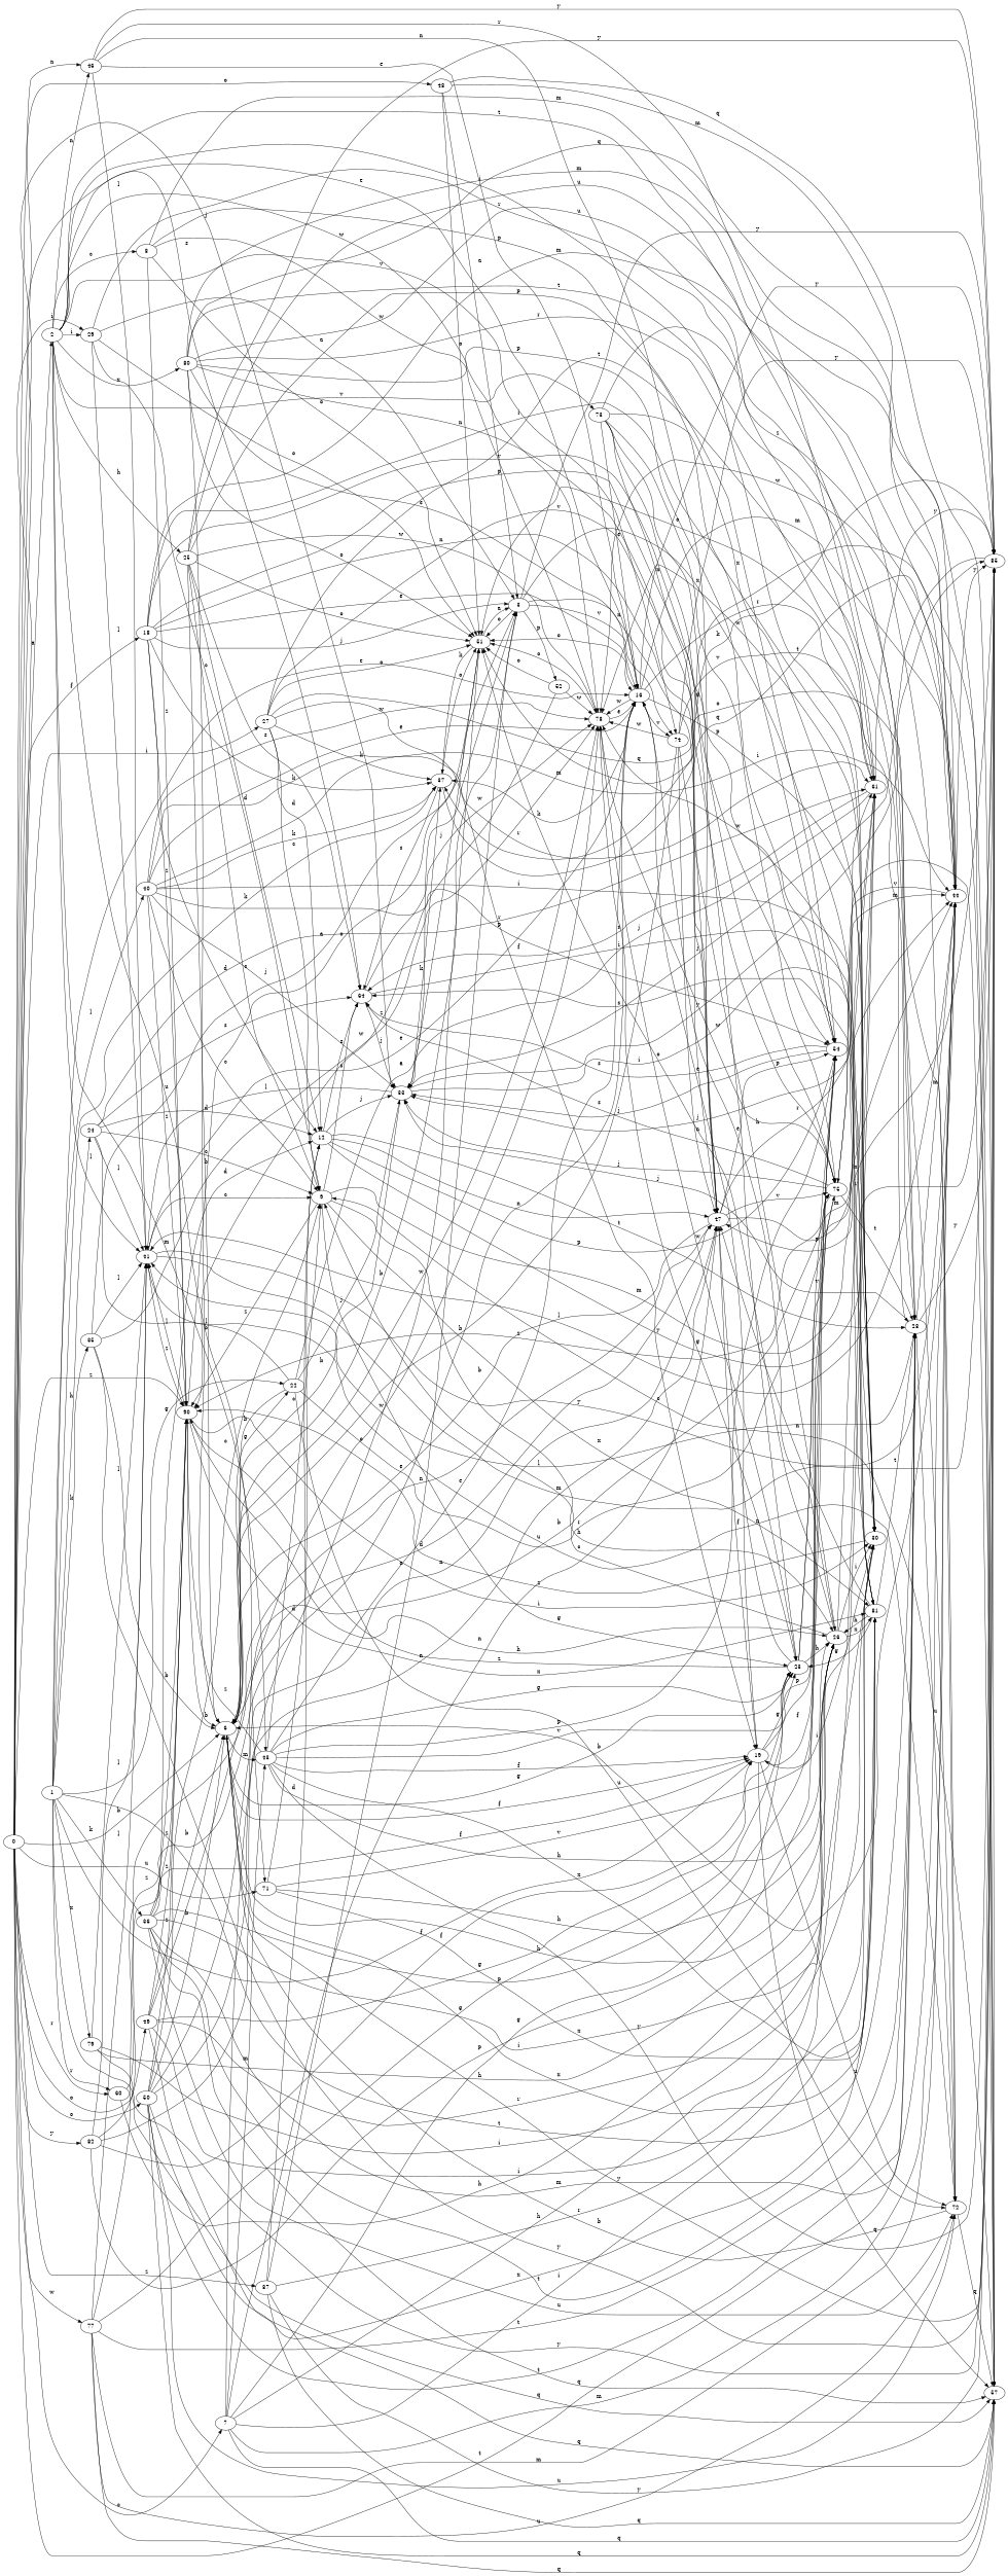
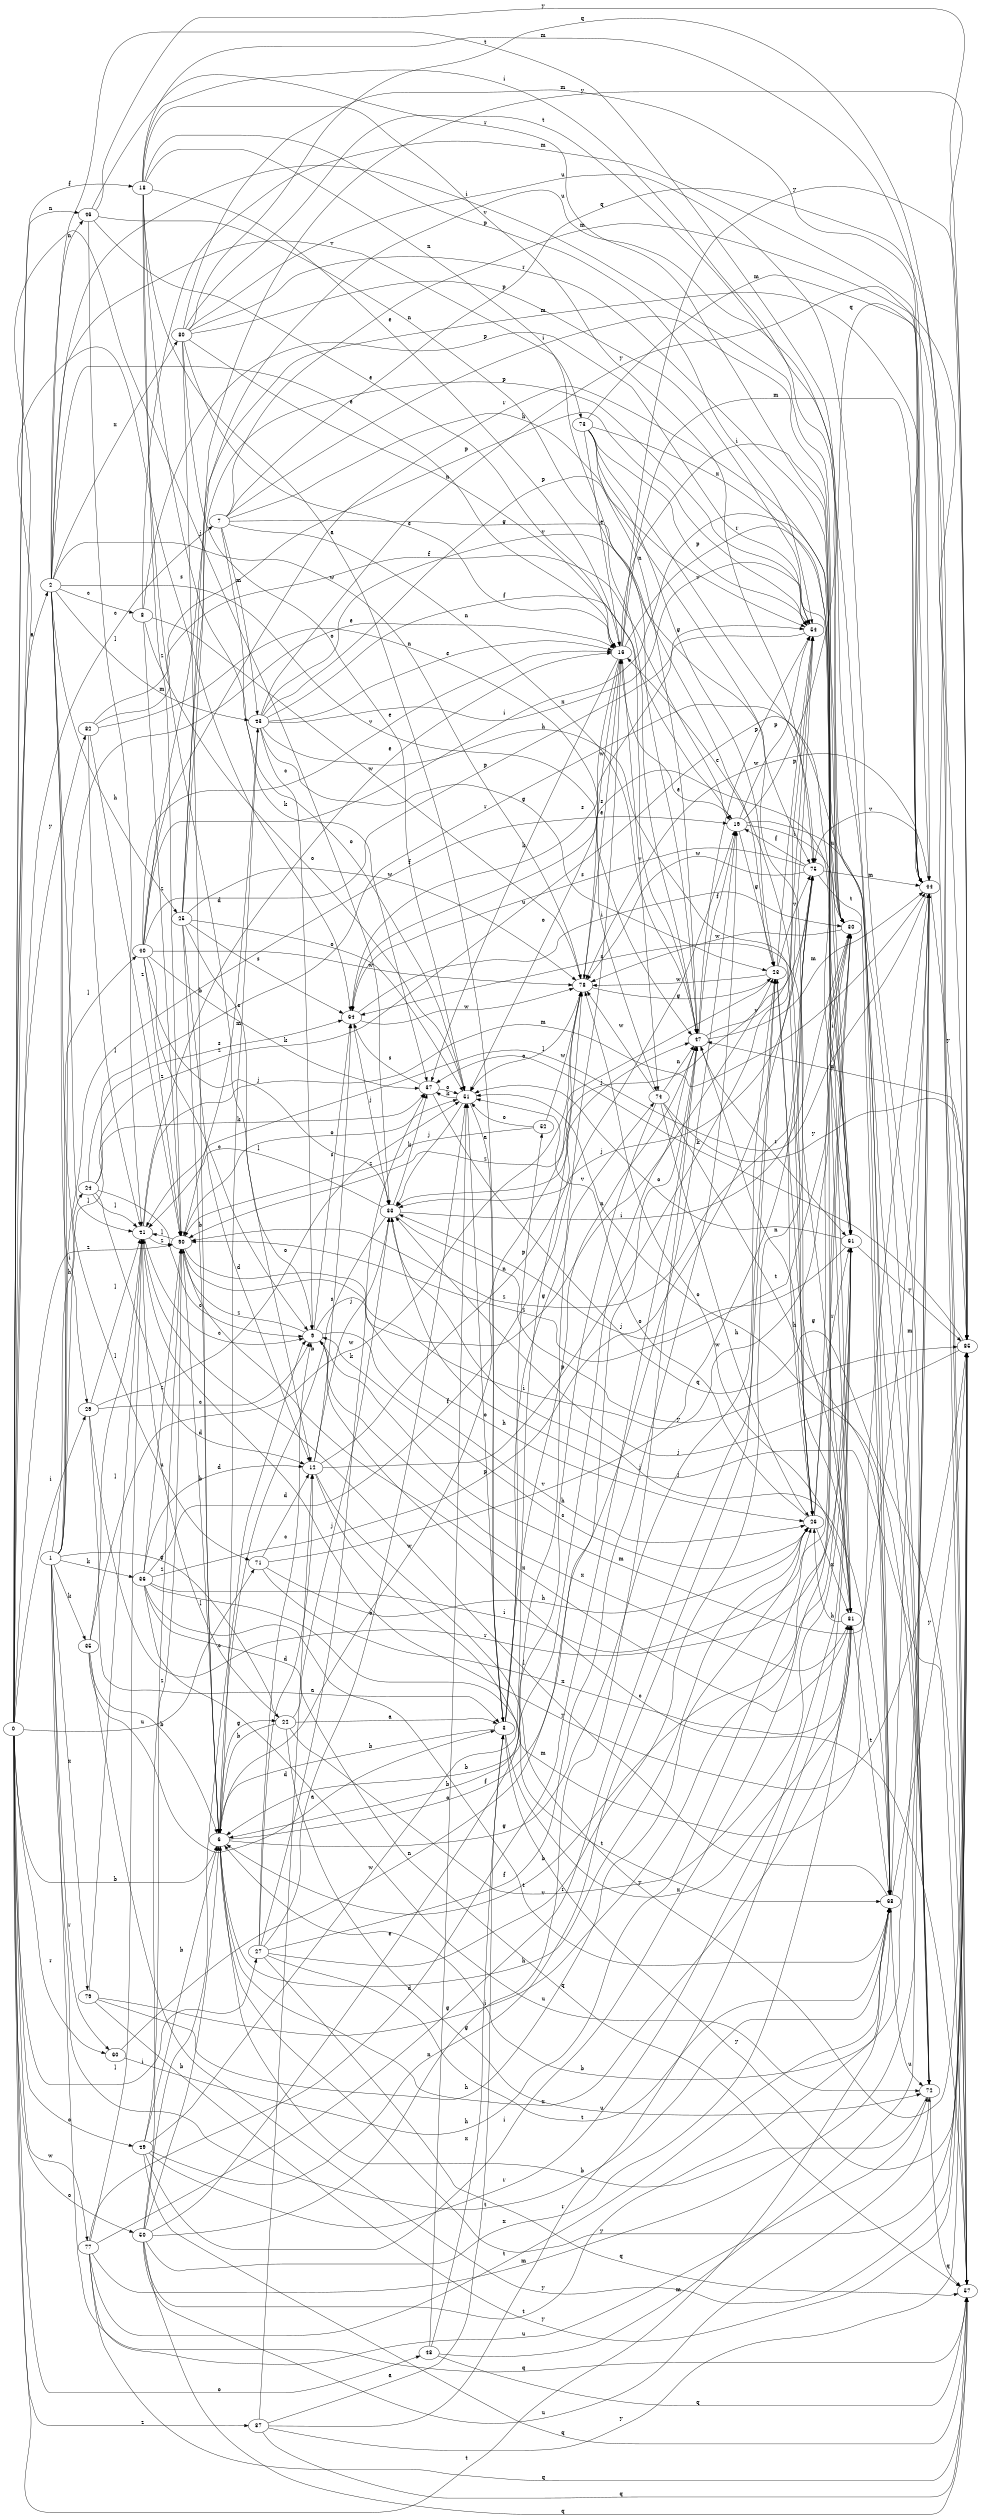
  strict digraph {
    rankdir=LR
    0
    2
    6
    7
    18
    27
    29
    33
    46
    48
    49
    50
    60
    64
-   68 [label=28]
+   68
    71
    77
    82
    87
    90
    16
    8
    25
    30
    41
    43
    73
    74
    78
    80
    19
    22
    81
    85
    23
    26
    57
    47
    51
    44
    37
    3
    54
    12
    75
    9
    61
    72
    1
    24
    35
    36
    40
    79
    52
    0 -> 2 [label=a]
    0 -> 6 [label=b]
    0 -> 7 [label=c]
    0 -> 18 [label=f]
    0 -> 27 [label=i]
    0 -> 29 [label=i]
    0 -> 33 [label=j]
    0 -> 46 [label=n]
    0 -> 48 [label=o]
    0 -> 49 [label=o]
    0 -> 50 [label=o]
    0 -> 60 [label=r]
    0 -> 64 [label=s]
    0 -> 68 [label=t]
    0 -> 71 [label=u]
    0 -> 77 [label=w]
    0 -> 82 [label=y]
    0 -> 87 [label=z]
    0 -> 90 [label=z]
    2 -> 29 [label=i]
    2 -> 46 [label=n]
    2 -> 68 [label=t]
    2 -> 71 [label=u]
    2 -> 16 [label=e]
    2 -> 8 [label=c]
    2 -> 25 [label=h]
    2 -> 30 [label=i]
    2 -> 41 [label=l]
    2 -> 43 [label=m]
    2 -> 73 [label=v]
    2 -> 74 [label=v]
    2 -> 78 [label=w]
    2 -> 80 [label=x]
    6 -> 43 [label=m]
    6 -> 78 [label=w]
    6 -> 19 [label=f]
    6 -> 22 [label=g]
    6 -> 81 [label=x]
    6 -> 85 [label=y]
    6 -> 23 [label=g]
    6 -> 26 [label=h]
    7 -> 30 [label=i]
    7 -> 43 [label=m]
    7 -> 23 [label=g]
    7 -> 26 [label=h]
    7 -> 57 [label=q]
    7 -> 47 [label=n]
    7 -> 51 [label=o]
    7 -> 44 [label=m]
    18 -> 90 [label=z]
    18 -> 16 [label=e]
    18 -> 30 [label=i]
    18 -> 47 [label=n]
    18 -> 44 [label=m]
    18 -> 37 [label=k]
-   18 -> 3 [label=j]
+   18 -> 3 [label=a]
    18 -> 54 [label=p]
    18 -> 12 [label=d]
    18 -> 75 [label=v]
    27 -> 68 [label=t]
    27 -> 19 [label=f]
    27 -> 57 [label=q]
    27 -> 51 [label=o]
    27 -> 37 [label=k]
    27 -> 12 [label=d]
    27 -> 75 [label=v]
    27 -> 9 [label=c]
    29 -> 41 [label=l]
    29 -> 51 [label=o]
    29 -> 3 [label=a]
    29 -> 9 [label=c]
    29 -> 61 [label=r]
    33 -> 6 [label=b]
    33 -> 30 [label=i]
    33 -> 41 [label=l]
    33 -> 85 [label=y]
    33 -> 37 [label=k]
    46 -> 16 [label=e]
    46 -> 41 [label=l]
    46 -> 85 [label=y]
    46 -> 47 [label=n]
    46 -> 61 [label=r]
    48 -> 57 [label=q]
    48 -> 51 [label=o]
    48 -> 44 [label=m]
-   48 -> 3 [label=a]
+   48 -> 3 [label=x]
    49 -> 6 [label=b]
    49 -> 90 [label=z]
    49 -> 30 [label=i]
    49 -> 78 [label=w]
    49 -> 23 [label=g]
    49 -> 57 [label=q]
    49 -> 61 [label=r]
    50 -> 6 [label=b]
    50 -> 68 [label=t]
    50 -> 90 [label=z]
    50 -> 16 [label=e]
    50 -> 81 [label=x]
    50 -> 57 [label=q]
    50 -> 47 [label=n]
    50 -> 9 [label=c]
    50 -> 72 [label=u]
    60 -> 26 [label=h]
    60 -> 47 [label=n]
    64 -> 33 [label=j]
    64 -> 30 [label=i]
    64 -> 78 [label=w]
    68 -> 33 [label=j]
    68 -> 41 [label=l]
    68 -> 85 [label=y]
    68 -> 44 [label=m]
    68 -> 72 [label=u]
    71 -> 81 [label=x]
    71 -> 26 [label=h]
    71 -> 12 [label=d]
    71 -> 75 [label=v]
    77 -> 68 [label=t]
    77 -> 41 [label=l]
    77 -> 23 [label=g]
    77 -> 57 [label=q]
    77 -> 47 [label=d]
    77 -> 44 [label=m]
    77 -> 72 [label=u]
    82 -> 90 [label=z]
    82 -> 41 [label=l]
    82 -> 19 [label=f]
    82 -> 47 [label=n]
    82 -> 54 [label=p]
    87 -> 85 [label=y]
    87 -> 57 [label=q]
    87 -> 3 [label=a]
    87 -> 12 [label=d]
    87 -> 61 [label=r]
    90 -> 6 [label=b]
    90 -> 30 [label=i]
    90 -> 41 [label=l]
    90 -> 81 [label=x]
    90 -> 26 [label=h]
    90 -> 51 [label=o]
    16 -> 30 [label=i]
    16 -> 74 [label=v]
    16 -> 78 [label=w]
    16 -> 85 [label=y]
    16 -> 51 [label=o]
    16 -> 44 [label=m]
    16 -> 37 [label=k]
    16 -> 61 [label=r]
    8 -> 90 [label=z]
    8 -> 78 [label=w]
    8 -> 51 [label=o]
    8 -> 44 [label=m]
    8 -> 54 [label=p]
    25 -> 6 [label=b]
    25 -> 64 [label=s]
    25 -> 78 [label=w]
    25 -> 85 [label=y]
    25 -> 51 [label=o]
    25 -> 54 [label=p]
    25 -> 12 [label=d]
    25 -> 9 [label=c]
    25 -> 72 [label=u]
    30 -> 90 [label=z]
    30 -> 78 [label=w]
    41 -> 90 [label=z]
    41 -> 16 [label=e]
    41 -> 85 [label=y]
    41 -> 44 [label=m]
    41 -> 9 [label=c]
    43 -> 90 [label=z]
    43 -> 16 [label=e]
    43 -> 19 [label=f]
    43 -> 81 [label=x]
    43 -> 85 [label=y]
    43 -> 23 [label=g]
    43 -> 26 [label=h]
    43 -> 54 [label=p]
    43 -> 75 [label=v]
    43 -> 9 [label=c]
    73 -> 16 [label=e]
    73 -> 81 [label=x]
    73 -> 23 [label=g]
    73 -> 47 [label=n]
-   73 -> 44 [label=z]
+   73 -> 44 [label=m]
    73 -> 54 [label=p]
    73 -> 75 [label=v]
    74 -> 6 [label=b]
    74 -> 68 [label=t]
    74 -> 78 [label=w]
    74 -> 85 [label=y]
    74 -> 26 [label=h]
    74 -> 47 [label=n]
    78 -> 16 [label=e]
    78 -> 23 [label=g]
    78 -> 51 [label=o]
    80 -> 6 [label=b]
    80 -> 68 [label=t]
    80 -> 16 [label=e]
    80 -> 57 [label=q]
    80 -> 47 [label=n]
    80 -> 51 [label=o]
    80 -> 44 [label=m]
    80 -> 54 [label=p]
    80 -> 61 [label=r]
    80 -> 72 [label=u]
    19 -> 16 [label=e]
    19 -> 30 [label=i]
    19 -> 23 [label=g]
    19 -> 57 [label=q]
    19 -> 54 [label=p]
    19 -> 72 [label=u]
    22 -> 6 [label=b]
    22 -> 33 [label=j]
    22 -> 41 [label=l]
    22 -> 3 [label=a]
    22 -> 61 [label=r]
    22 -> 72 [label=u]
    81 -> 64 [label=s]
    81 -> 68 [label=t]
    81 -> 78 [label=w]
    81 -> 23 [label=g]
    81 -> 26 [label=h]
    81 -> 47 [label=n]
    85 -> 33 [label=j]
    85 -> 47 [label=n]
    85 -> 37 [label=k]
    23 -> 90 [label=z]
    23 -> 78 [label=w]
    23 -> 26 [label=h]
-   23 -> 47 [label=n]
    23 -> 54 [label=p]
    23 -> 75 [label=v]
    26 -> 16 [label=e]
    26 -> 30 [label=i]
    26 -> 81 [label=x]
    26 -> 51 [label=o]
    26 -> 9 [label=c]
    26 -> 61 [label=r]
    57 -> 33 [label=j]
    57 -> 9 [label=c]
    47 -> 6 [label=b]
    47 -> 19 [label=f]
    47 -> 44 [label=m]
    47 -> 54 [label=p]
    47 -> 75 [label=v]
    47 -> 61 [label=r]
    51 -> 33 [label=j]
    51 -> 37 [label=k]
    51 -> 3 [label=a]
    44 -> 6 [label=b]
    44 -> 41 [label=l]
    44 -> 78 [label=w]
    44 -> 85 [label=y]
    44 -> 75 [label=v]
    37 -> 64 [label=s]
    37 -> 57 [label=q]
    37 -> 51 [label=o]
    3 -> 6 [label=b]
    3 -> 74 [label=v]
    3 -> 81 [label=x]
    3 -> 85 [label=y]
    3 -> 47 [label=n]
    3 -> 51 [label=o]
    3 -> 52 [label=p]
    54 -> 33 [label=j]
    54 -> 64 [label=s]
    12 -> 33 [label=j]
    12 -> 64 [label=s]
    12 -> 68 [label=t]
    12 -> 85 [label=y]
    12 -> 47 [label=n]
    12 -> 54 [label=p]
    75 -> 33 [label=j]
    75 -> 64 [label=s]
    75 -> 68 [label=t]
    75 -> 90 [label=z]
    75 -> 78 [label=w]
    75 -> 19 [label=f]
    75 -> 44 [label=m]
    9 -> 64 [label=s]
    9 -> 90 [label=z]
    9 -> 81 [label=x]
    9 -> 23 [label=g]
    9 -> 26 [label=h]
    9 -> 44 [label=m]
    61 -> 6 [label=b]
    61 -> 33 [label=j]
    61 -> 64 [label=s]
    61 -> 85 [label=y]
    61 -> 51 [label=o]
    72 -> 6 [label=b]
    72 -> 57 [label=q]
    72 -> 51 [label=o]
    1 -> 60 [label=r]
    1 -> 68 [label=t]
    1 -> 16 [label=e]
    1 -> 19 [label=f]
    1 -> 22 [label=g]
    1 -> 57 [label=q]
    1 -> 37 [label=k]
    1 -> 24 [label=h]
    1 -> 35 [label=k]
    1 -> 36 [label=k]
    1 -> 40 [label=l]
    1 -> 79 [label=x]
    24 -> 64 [label=s]
    24 -> 41 [label=l]
    24 -> 12 [label=d]
    24 -> 9 [label=c]
    24 -> 61 [label=r]
    24 -> 72 [label=u]
    35 -> 6 [label=b]
    35 -> 41 [label=l]
    35 -> 78 [label=w]
    35 -> 85 [label=y]
    35 -> 3 [label=a]
    36 -> 68 [label=t]
    36 -> 90 [label=z]
    36 -> 30 [label=i]
    36 -> 19 [label=f]
    36 -> 57 [label=q]
    36 -> 44 [label=m]
    36 -> 54 [label=p]
    36 -> 12 [label=d]
    36 -> 72 [label=u]
    40 -> 33 [label=j]
    40 -> 90 [label=z]
    40 -> 16 [label=e]
    40 -> 30 [label=i]
    40 -> 78 [label=w]
    40 -> 44 [label=m]
    40 -> 37 [label=k]
    40 -> 54 [label=p]
    40 -> 9 [label=c]
    40 -> 61 [label=r]
    79 -> 30 [label=i]
    79 -> 41 [label=l]
    79 -> 85 [label=y]
    79 -> 26 [label=h]
    52 -> 90 [label=z]
    52 -> 78 [label=w]
    52 -> 51 [label=o]
  }
